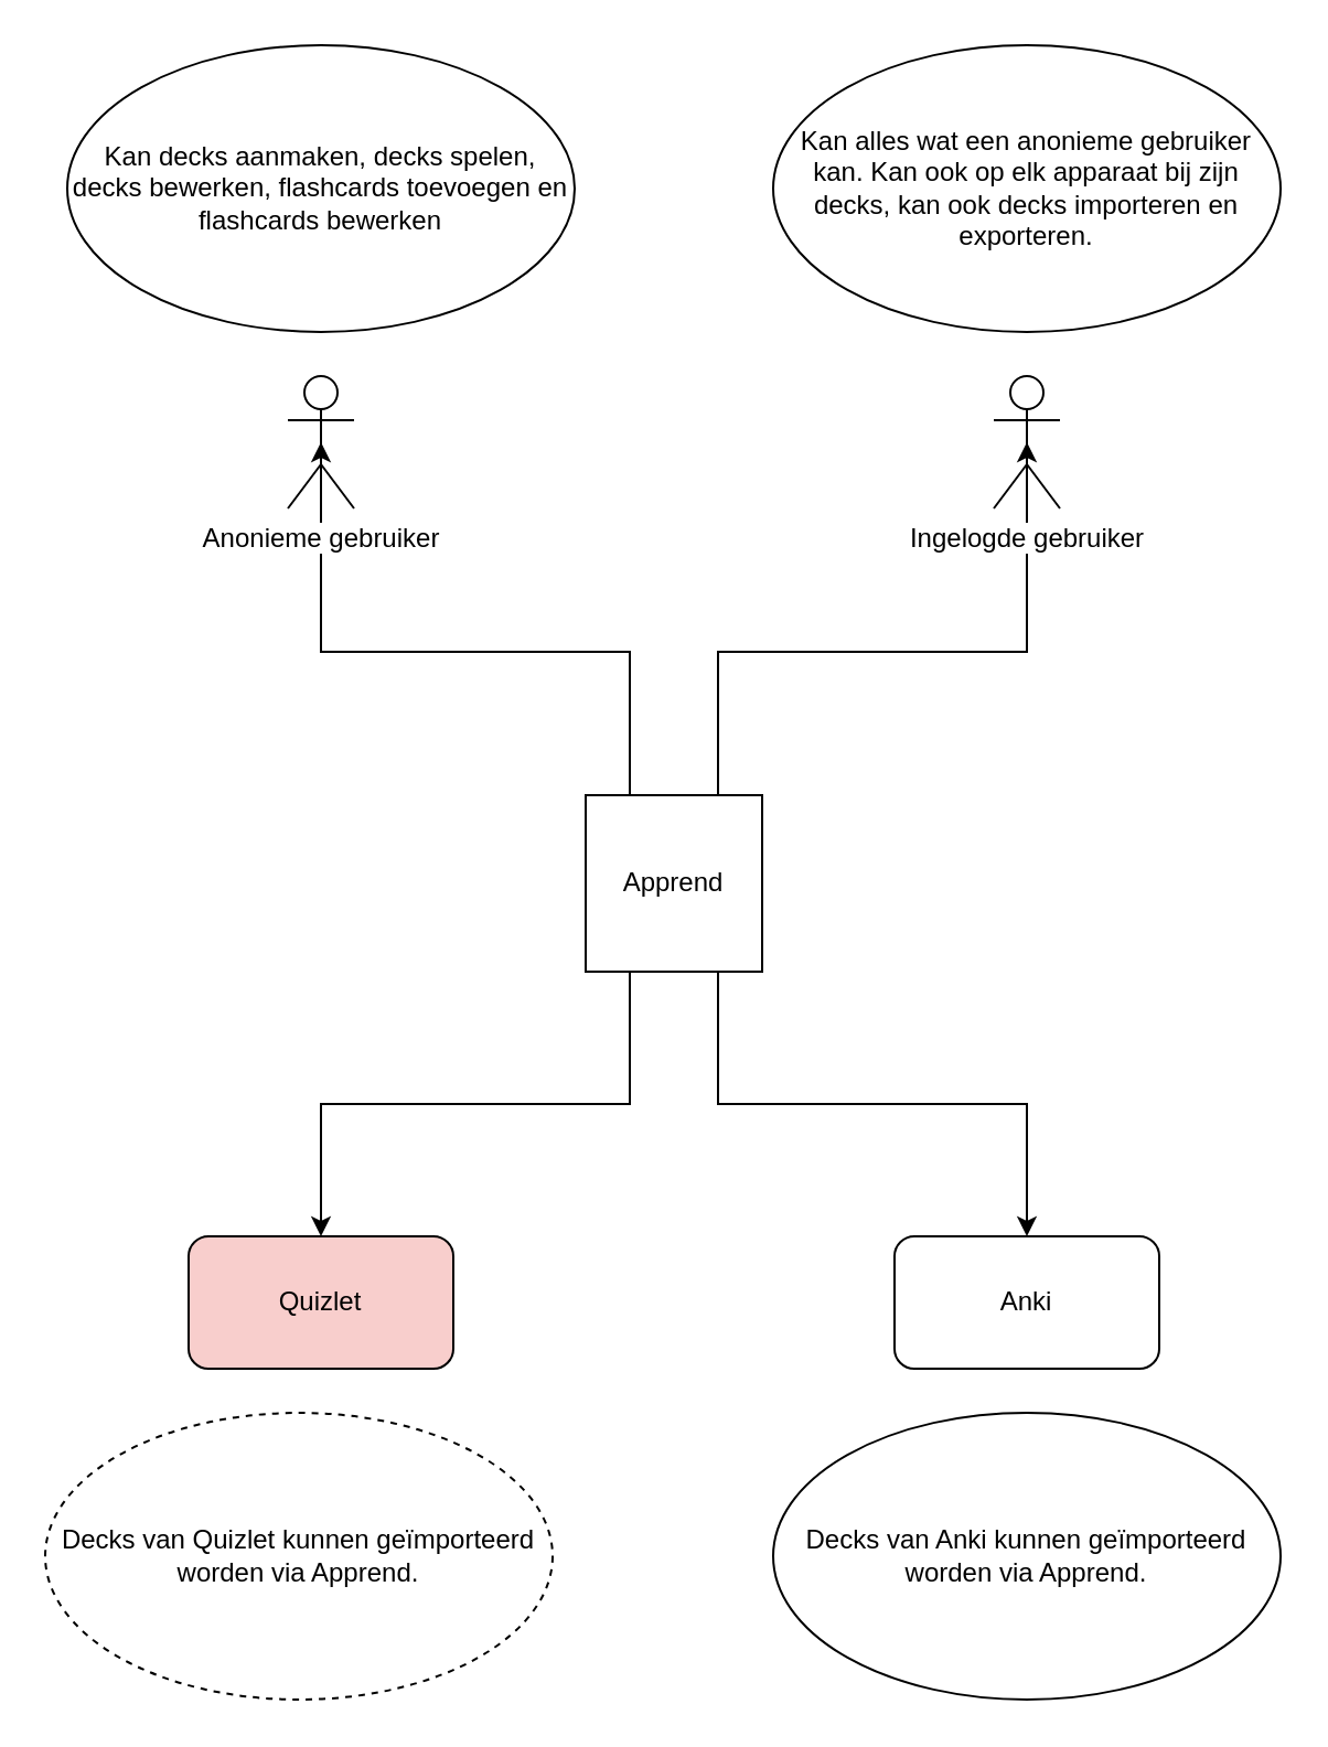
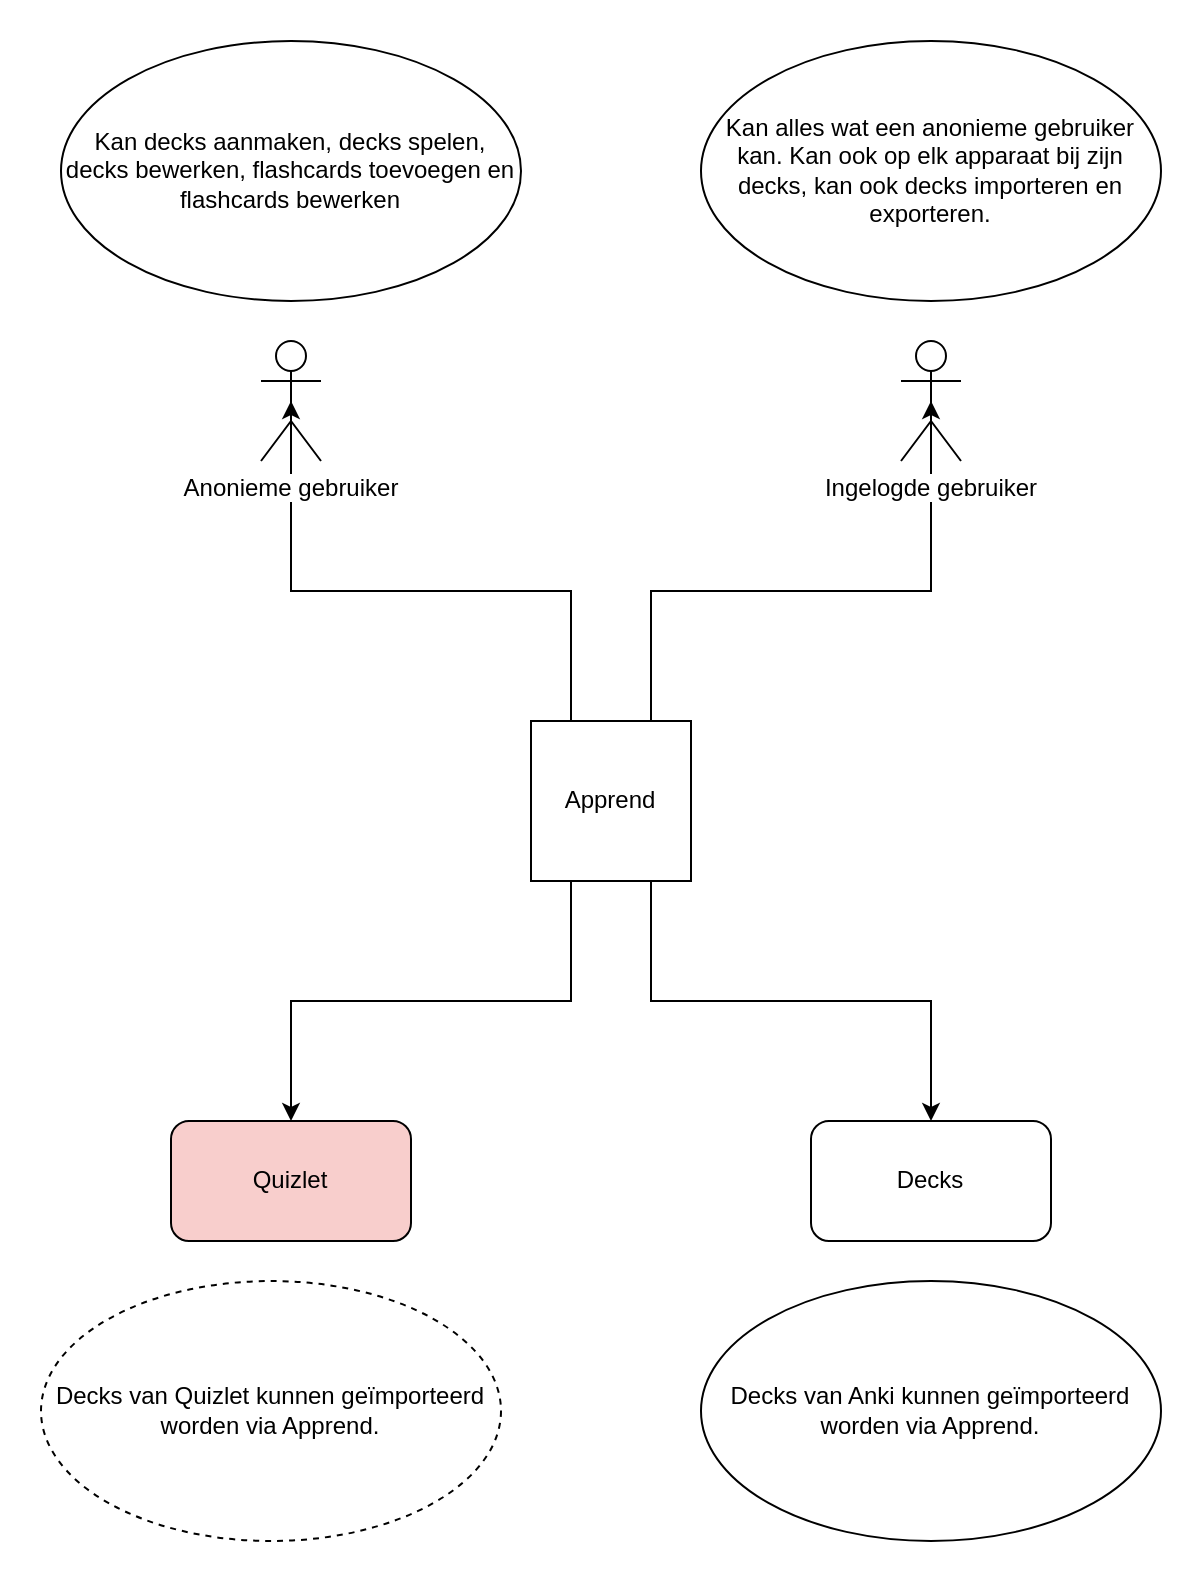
  <mxCell id="0" />
  <mxCell id="1" parent="0" />
  <mxCell id="2" style="edgeStyle=orthogonalEdgeStyle;rounded=0;orthogonalLoop=1;jettySize=auto;html=1;exitX=0.25;exitY=0;exitDx=0;exitDy=0;entryX=0.5;entryY=0.5;entryDx=0;entryDy=0;entryPerimeter=0;" edge="1" parent="1" source="6" target="7"><mxGeometry relative="1" as="geometry" /></mxCell>
  <mxCell id="3" style="edgeStyle=orthogonalEdgeStyle;rounded=0;orthogonalLoop=1;jettySize=auto;html=1;exitX=0.75;exitY=0;exitDx=0;exitDy=0;entryX=0.5;entryY=0.5;entryDx=0;entryDy=0;entryPerimeter=0;" edge="1" parent="1" source="6" target="8"><mxGeometry relative="1" as="geometry" /></mxCell>
  <mxCell id="4" style="edgeStyle=orthogonalEdgeStyle;rounded=0;orthogonalLoop=1;jettySize=auto;html=1;exitX=0.25;exitY=1;exitDx=0;exitDy=0;" edge="1" parent="1" source="6" target="9"><mxGeometry relative="1" as="geometry" /></mxCell>
  <mxCell id="5" style="edgeStyle=orthogonalEdgeStyle;rounded=0;orthogonalLoop=1;jettySize=auto;html=1;exitX=0.75;exitY=1;exitDx=0;exitDy=0;entryX=0.5;entryY=0;entryDx=0;entryDy=0;" edge="1" parent="1" source="6" target="10"><mxGeometry relative="1" as="geometry" /></mxCell>
  <mxCell id="6" value="&lt;span style=&quot;white-space: normal&quot;&gt;Apprend&lt;/span&gt;" style="whiteSpace=wrap;html=1;aspect=fixed;" vertex="1" parent="1"><mxGeometry x="265" y="360" width="80" height="80" as="geometry" /></mxCell>
  <mxCell id="7" value="Anonieme gebruiker" style="shape=umlActor;verticalLabelPosition=bottom;labelBackgroundColor=#ffffff;verticalAlign=top;html=1;outlineConnect=0;" vertex="1" parent="1"><mxGeometry x="130" y="170" width="30" height="60" as="geometry" /></mxCell>
  <mxCell id="8" value="Ingelogde gebruiker" style="shape=umlActor;verticalLabelPosition=bottom;labelBackgroundColor=#ffffff;verticalAlign=top;html=1;outlineConnect=0;" vertex="1" parent="1"><mxGeometry x="450" y="170" width="30" height="60" as="geometry" /></mxCell>
  <mxCell id="9" value="Quizlet" style="rounded=1;whiteSpace=wrap;html=1;fillColor=#f8cecc;" vertex="1" parent="1"><mxGeometry x="85" y="560" width="120" height="60" as="geometry" /></mxCell>
- <mxCell id="10" value="Anki" style="rounded=1;whiteSpace=wrap;html=1;" vertex="1" parent="1"><mxGeometry x="405" y="560" width="120" height="60" as="geometry" /></mxCell>
+ <mxCell id="10" value="Decks" style="rounded=1;whiteSpace=wrap;html=1;" vertex="1" parent="1"><mxGeometry x="405" y="560" width="120" height="60" as="geometry" /></mxCell>
  <mxCell id="11" value="&lt;span style=&quot;white-space: normal&quot;&gt;Kan decks aanmaken, decks spelen, decks bewerken, flashcards toevoegen en flashcards bewerken&lt;/span&gt;" style="ellipse;whiteSpace=wrap;html=1;" vertex="1" parent="1"><mxGeometry x="30" y="20" width="230" height="130" as="geometry" /></mxCell>
  <mxCell id="12" value="&lt;span style=&quot;white-space: normal&quot;&gt;Kan alles wat een anonieme gebruiker kan. Kan ook op elk apparaat bij zijn decks, kan ook decks importeren en exporteren.&lt;/span&gt;" style="ellipse;whiteSpace=wrap;html=1;" vertex="1" parent="1"><mxGeometry x="350" y="20" width="230" height="130" as="geometry" /></mxCell>
  <mxCell id="13" value="&lt;span style=&quot;white-space: normal&quot;&gt;Decks van Quizlet kunnen geïmporteerd worden via Apprend.&lt;/span&gt;" style="ellipse;whiteSpace=wrap;html=1;dashed=1;" vertex="1" parent="1"><mxGeometry x="20" y="640" width="230" height="130" as="geometry" /></mxCell>
  <mxCell id="14" value="Decks van Anki kunnen geïmporteerd worden via Apprend." style="ellipse;whiteSpace=wrap;html=1;" vertex="1" parent="1"><mxGeometry x="350" y="640" width="230" height="130" as="geometry" /></mxCell>
